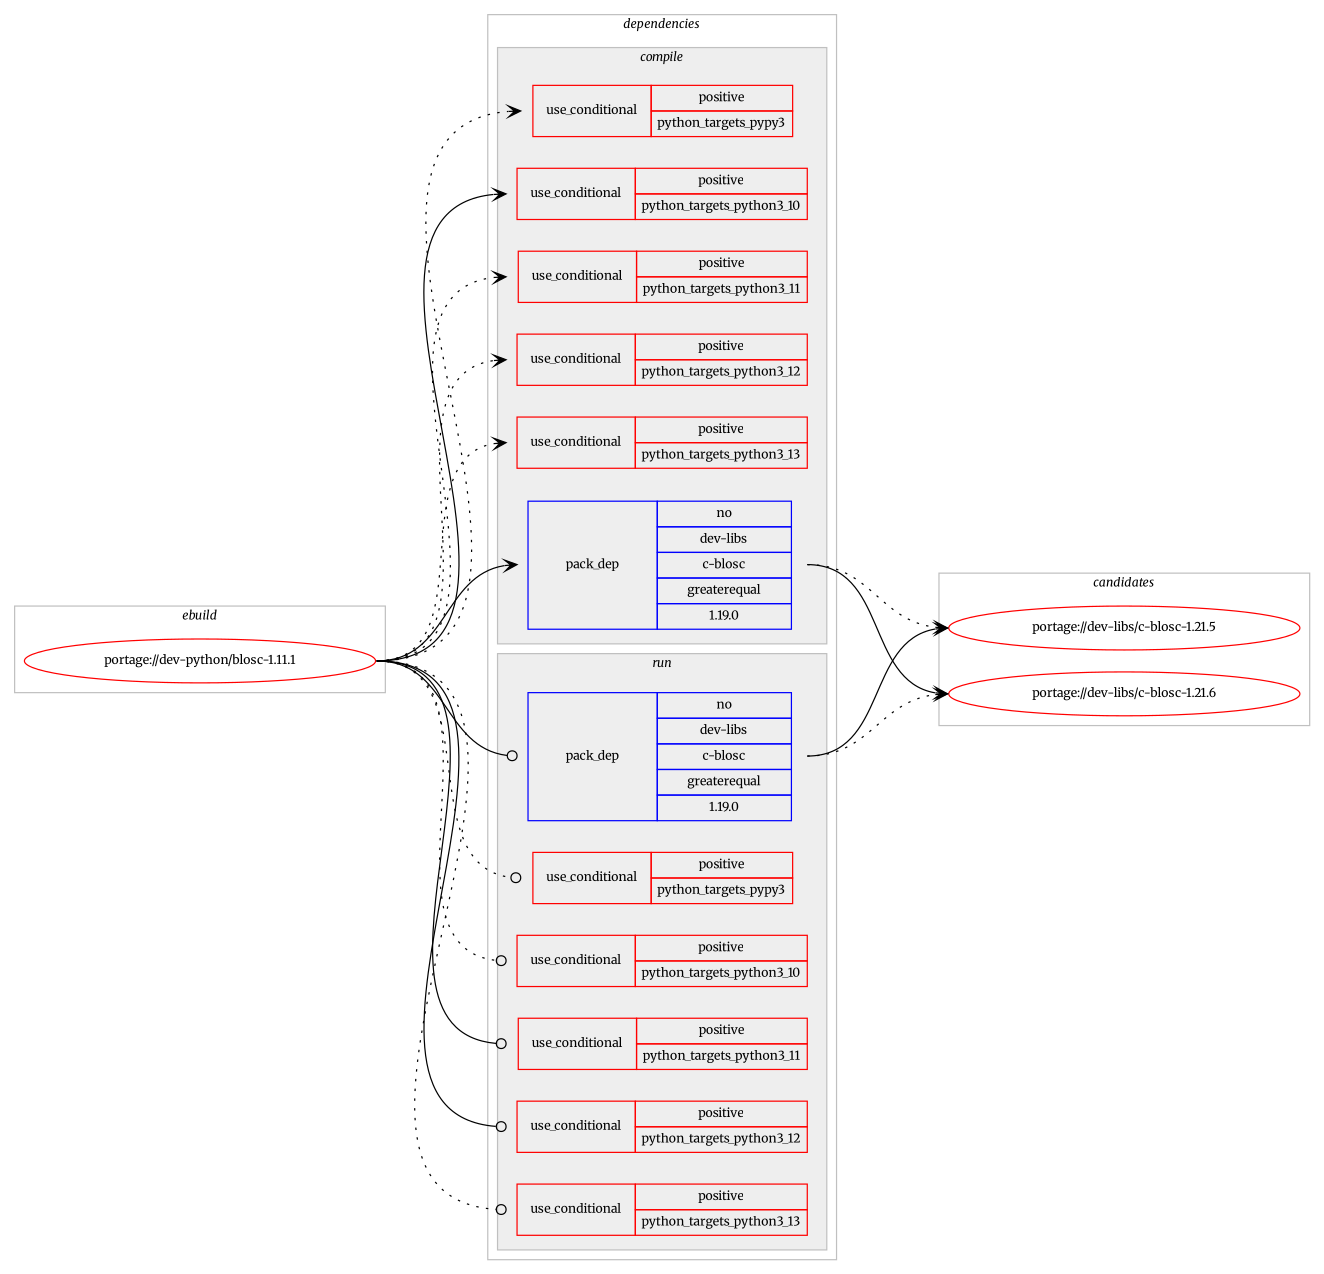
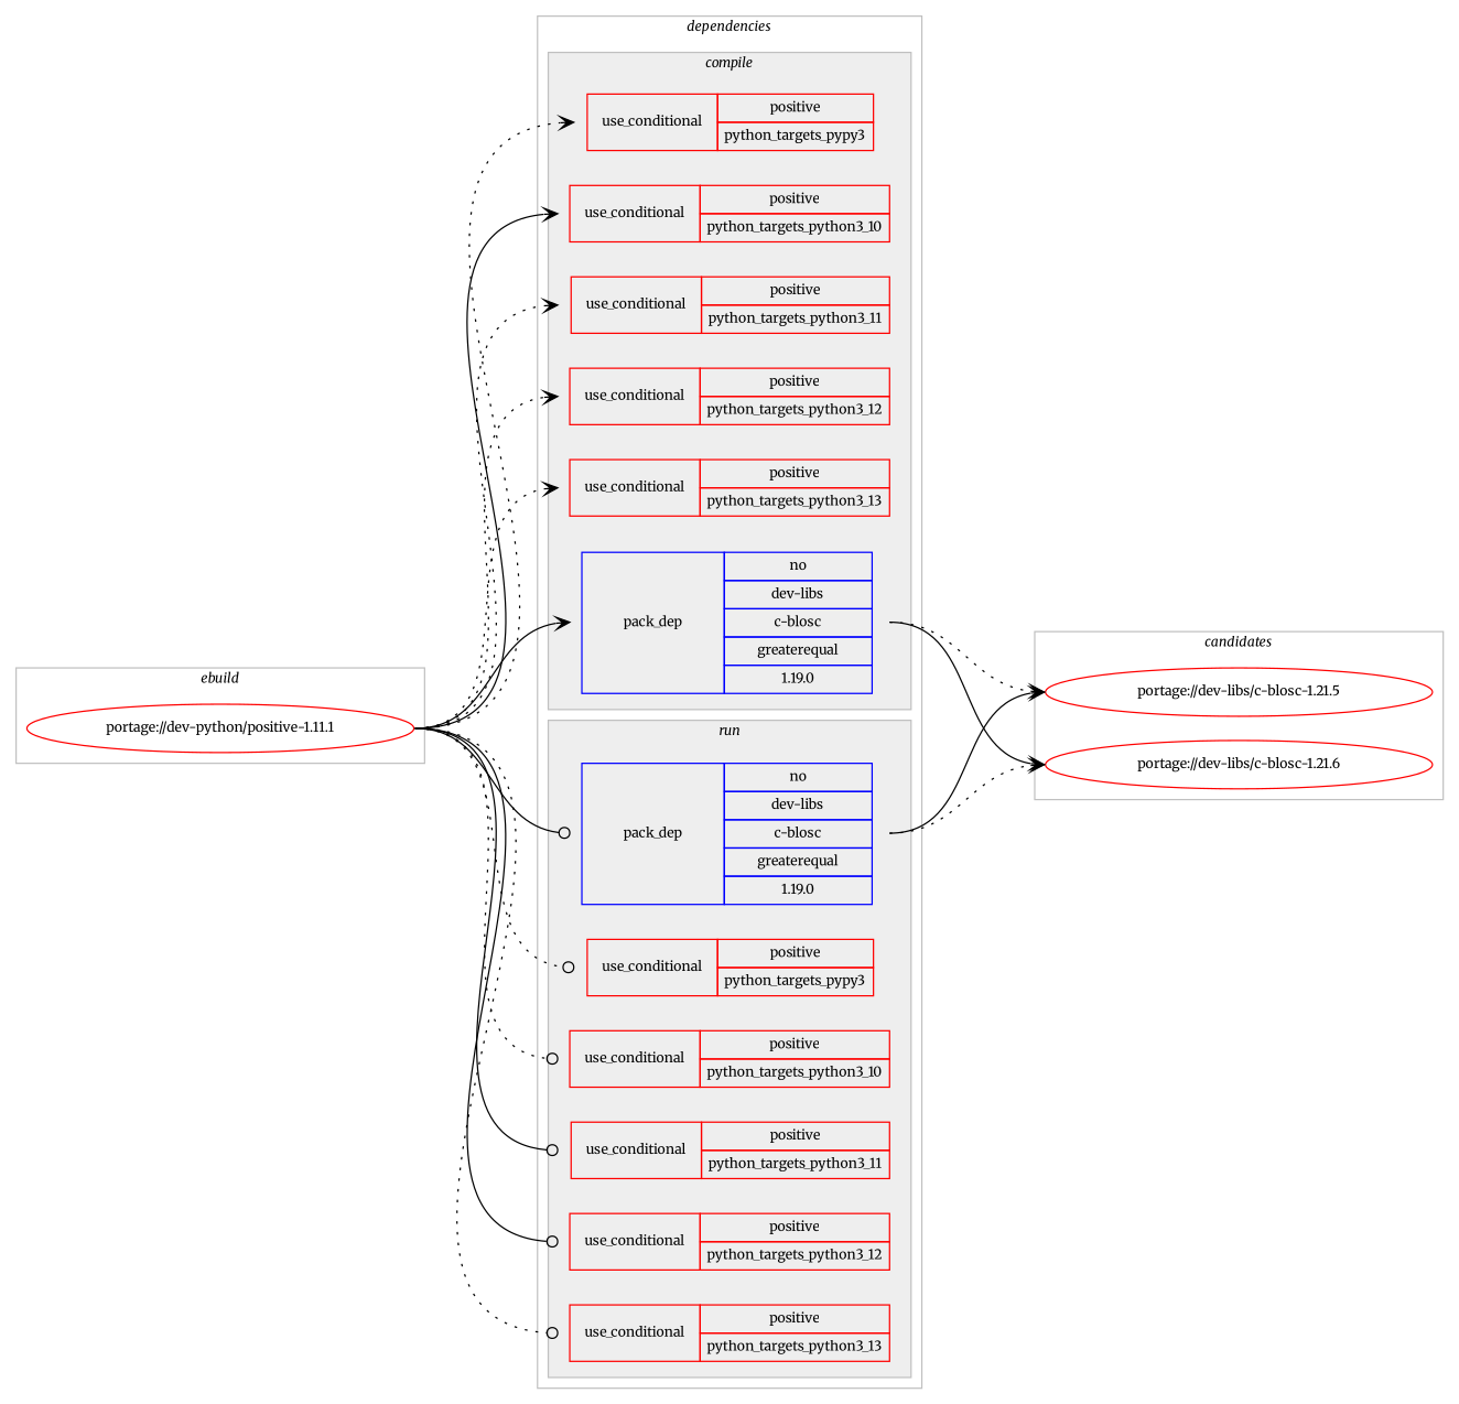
  digraph {
    compound=true
    concentrate=true
    fontname=Merriweather
    fontsize=10
    newrank=true
    rankdir=LR
    ranksep=1.5
    node [color=red fontname=Merriweather fontsize=10 shape=none]
    edge [arrowhead=vee headport=w style=dotted tailport=e weight=20 fontname=Merriweather]
-   n1 [label="portage://dev-python/blosc-1.11.1" width=4 shape=""]
+   n1 [label="portage://dev-python/positive-1.11.1" width=4 shape=""]
    n2 [label=<<TABLE BORDER="0" CELLBORDER="1" CELLSPACING="0" CELLPADDING="4"><TR><TD ROWSPAN="3" CELLPADDING="10">use_conditional</TD></TR><TR><TD>positive</TD></TR><TR><TD>python_targets_pypy3</TD></TR></TABLE>>]
    n3 [label=<<TABLE BORDER="0" CELLBORDER="1" CELLSPACING="0" CELLPADDING="4"><TR><TD ROWSPAN="3" CELLPADDING="10">use_conditional</TD></TR><TR><TD>positive</TD></TR><TR><TD>python_targets_python3_10</TD></TR></TABLE>>]
    n4 [label=<<TABLE BORDER="0" CELLBORDER="1" CELLSPACING="0" CELLPADDING="4"><TR><TD ROWSPAN="3" CELLPADDING="10">use_conditional</TD></TR><TR><TD>positive</TD></TR><TR><TD>python_targets_python3_11</TD></TR></TABLE>>]
    n5 [label=<<TABLE BORDER="0" CELLBORDER="1" CELLSPACING="0" CELLPADDING="4"><TR><TD ROWSPAN="3" CELLPADDING="10">use_conditional</TD></TR><TR><TD>positive</TD></TR><TR><TD>python_targets_python3_12</TD></TR></TABLE>>]
    n6 [label=<<TABLE BORDER="0" CELLBORDER="1" CELLSPACING="0" CELLPADDING="4"><TR><TD ROWSPAN="3" CELLPADDING="10">use_conditional</TD></TR><TR><TD>positive</TD></TR><TR><TD>python_targets_python3_13</TD></TR></TABLE>>]
    n7 [color=blue label=<<TABLE BORDER="0" CELLBORDER="1" CELLSPACING="0" CELLPADDING="4" WIDTH="220"><TR><TD ROWSPAN="6" CELLPADDING="30">pack_dep</TD></TR><TR><TD WIDTH="110">no</TD></TR><TR><TD>dev-libs</TD></TR><TR><TD>c-blosc</TD></TR><TR><TD>greaterequal</TD></TR><TR><TD>1.19.0</TD></TR></TABLE>>]
    n8 [color=blue label=<<TABLE BORDER="0" CELLBORDER="1" CELLSPACING="0" CELLPADDING="4" WIDTH="220"><TR><TD ROWSPAN="6" CELLPADDING="30">pack_dep</TD></TR><TR><TD WIDTH="110">no</TD></TR><TR><TD>dev-libs</TD></TR><TR><TD>c-blosc</TD></TR><TR><TD>greaterequal</TD></TR><TR><TD>1.19.0</TD></TR></TABLE>>]
    n9 [label=<<TABLE BORDER="0" CELLBORDER="1" CELLSPACING="0" CELLPADDING="4"><TR><TD ROWSPAN="3" CELLPADDING="10">use_conditional</TD></TR><TR><TD>positive</TD></TR><TR><TD>python_targets_pypy3</TD></TR></TABLE>>]
    n10 [label=<<TABLE BORDER="0" CELLBORDER="1" CELLSPACING="0" CELLPADDING="4"><TR><TD ROWSPAN="3" CELLPADDING="10">use_conditional</TD></TR><TR><TD>positive</TD></TR><TR><TD>python_targets_python3_10</TD></TR></TABLE>>]
    n11 [label=<<TABLE BORDER="0" CELLBORDER="1" CELLSPACING="0" CELLPADDING="4"><TR><TD ROWSPAN="3" CELLPADDING="10">use_conditional</TD></TR><TR><TD>positive</TD></TR><TR><TD>python_targets_python3_11</TD></TR></TABLE>>]
    n12 [label=<<TABLE BORDER="0" CELLBORDER="1" CELLSPACING="0" CELLPADDING="4"><TR><TD ROWSPAN="3" CELLPADDING="10">use_conditional</TD></TR><TR><TD>positive</TD></TR><TR><TD>python_targets_python3_12</TD></TR></TABLE>>]
    n13 [label=<<TABLE BORDER="0" CELLBORDER="1" CELLSPACING="0" CELLPADDING="4"><TR><TD ROWSPAN="3" CELLPADDING="10">use_conditional</TD></TR><TR><TD>positive</TD></TR><TR><TD>python_targets_python3_13</TD></TR></TABLE>>]
    n14 [label="portage://dev-libs/c-blosc-1.21.5" width=4 shape=""]
    n15 [label="portage://dev-libs/c-blosc-1.21.6" width=4 shape=""]
    subgraph cluster_1 {
      color=gray
      label=<<i>ebuild</i>>
      rank=same
      n1
    }
    subgraph cluster_2 {
      color=gray
      label=<<i>dependencies</i>>
      subgraph cluster_3 {
        color=gray
        fillcolor="#eeeeee"
        label=<<i>compile</i>>
        style=filled
        subgraph sub_4 {
          color=gray
          fillcolor="#eeeeee"
          label=<<i>compile</i>>
          style=filled
          n2
        }
        subgraph sub_5 {
          color=gray
          fillcolor="#eeeeee"
          label=<<i>compile</i>>
          style=filled
          n3
        }
        subgraph sub_6 {
          color=gray
          fillcolor="#eeeeee"
          label=<<i>compile</i>>
          style=filled
          n4
        }
        subgraph sub_7 {
          color=gray
          fillcolor="#eeeeee"
          label=<<i>compile</i>>
          style=filled
          n5
        }
        subgraph sub_8 {
          color=gray
          fillcolor="#eeeeee"
          label=<<i>compile</i>>
          style=filled
          n6
        }
        subgraph sub_9 {
          color=gray
          fillcolor="#eeeeee"
          label=<<i>compile</i>>
          style=filled
          n7
        }
      }
      subgraph cluster_10 {
        color=gray
        fillcolor="#eeeeee"
        label=<<i>compile and run</i>>
        style=filled
      }
      subgraph cluster_11 {
        color=gray
        fillcolor="#eeeeee"
        label=<<i>run</i>>
        style=filled
        subgraph sub_12 {
          color=gray
          fillcolor="#eeeeee"
          label=<<i>run</i>>
          style=filled
          n8
        }
        subgraph sub_13 {
          color=gray
          fillcolor="#eeeeee"
          label=<<i>run</i>>
          style=filled
          n9
        }
        subgraph sub_14 {
          color=gray
          fillcolor="#eeeeee"
          label=<<i>run</i>>
          style=filled
          n10
        }
        subgraph sub_15 {
          color=gray
          fillcolor="#eeeeee"
          label=<<i>run</i>>
          style=filled
          n11
        }
        subgraph sub_16 {
          color=gray
          fillcolor="#eeeeee"
          label=<<i>run</i>>
          style=filled
          n12
        }
        subgraph sub_17 {
          color=gray
          fillcolor="#eeeeee"
          label=<<i>run</i>>
          style=filled
          n13
        }
      }
    }
    subgraph cluster_18 {
      color=gray
      label=<<i>candidates</i>>
      rank=same
      subgraph sub_19 {
        color=black
        label=<<i>candidates</i>>
        nodesep=1
        rank=same
        n14
        n15
      }
      subgraph sub_20 {
        color=black
        label=<<i>candidates</i>>
        nodesep=1
        rank=same
        n14
        n15
      }
    }
    n1 -> n2
    n1 -> n3 [style=solid]
    n1 -> n4
    n1 -> n5
    n1 -> n6
    n1 -> n7 [style=solid]
    n1 -> n8 [arrowhead=odot style=solid]
    n1 -> n9 [arrowhead=odot]
    n1 -> n10 [arrowhead=odot]
    n1 -> n11 [arrowhead=odot style=solid]
    n1 -> n12 [arrowhead=odot style=solid]
    n1 -> n13 [arrowhead=odot]
    n7 -> n14 [weight=100]
    n7 -> n15 [style=solid weight=100]
    n8 -> n14 [style=solid weight=100]
    n8 -> n15 [weight=100]
  }
